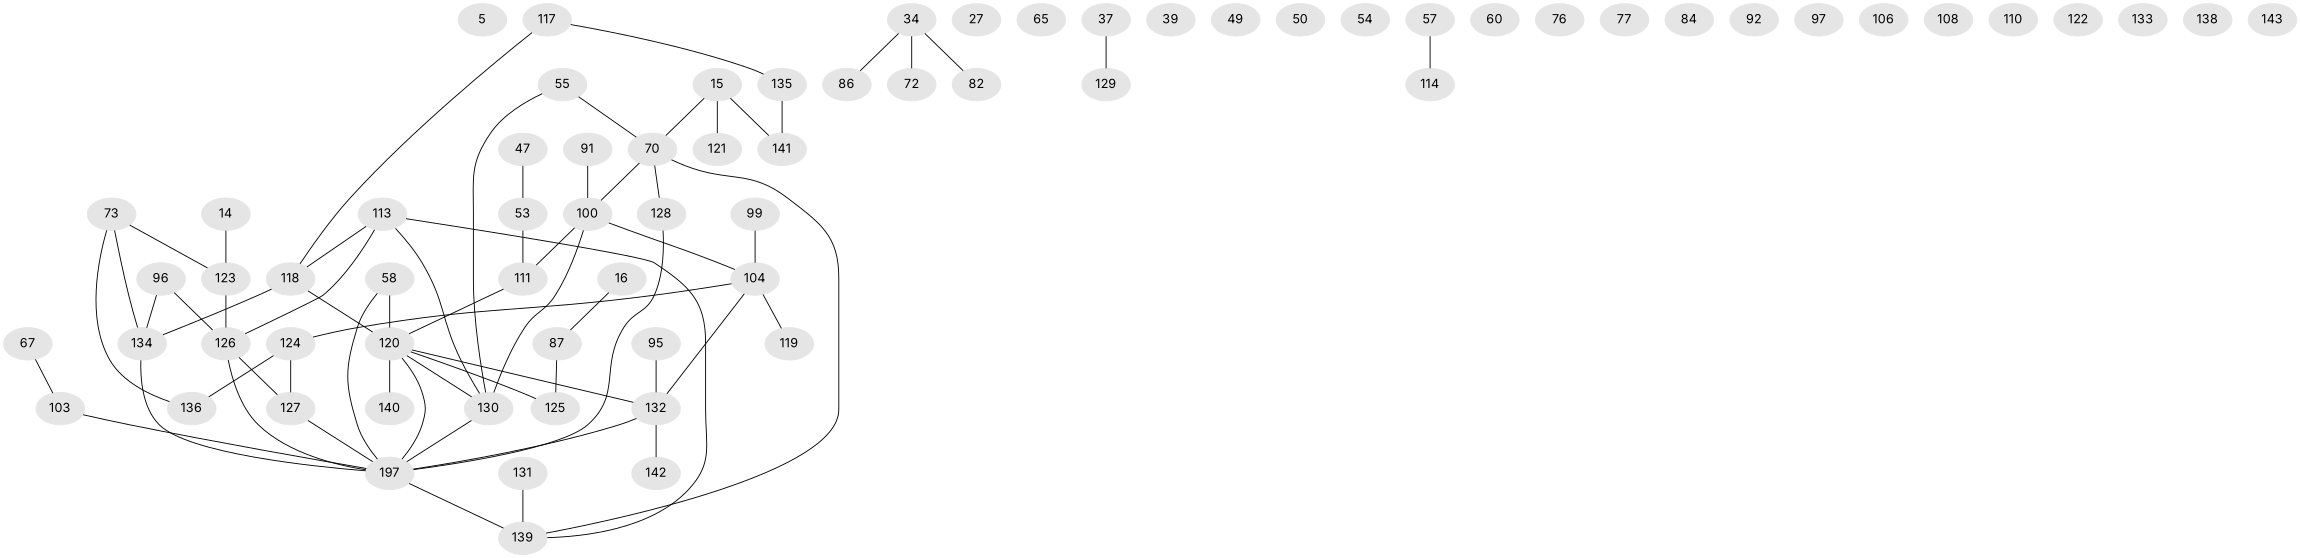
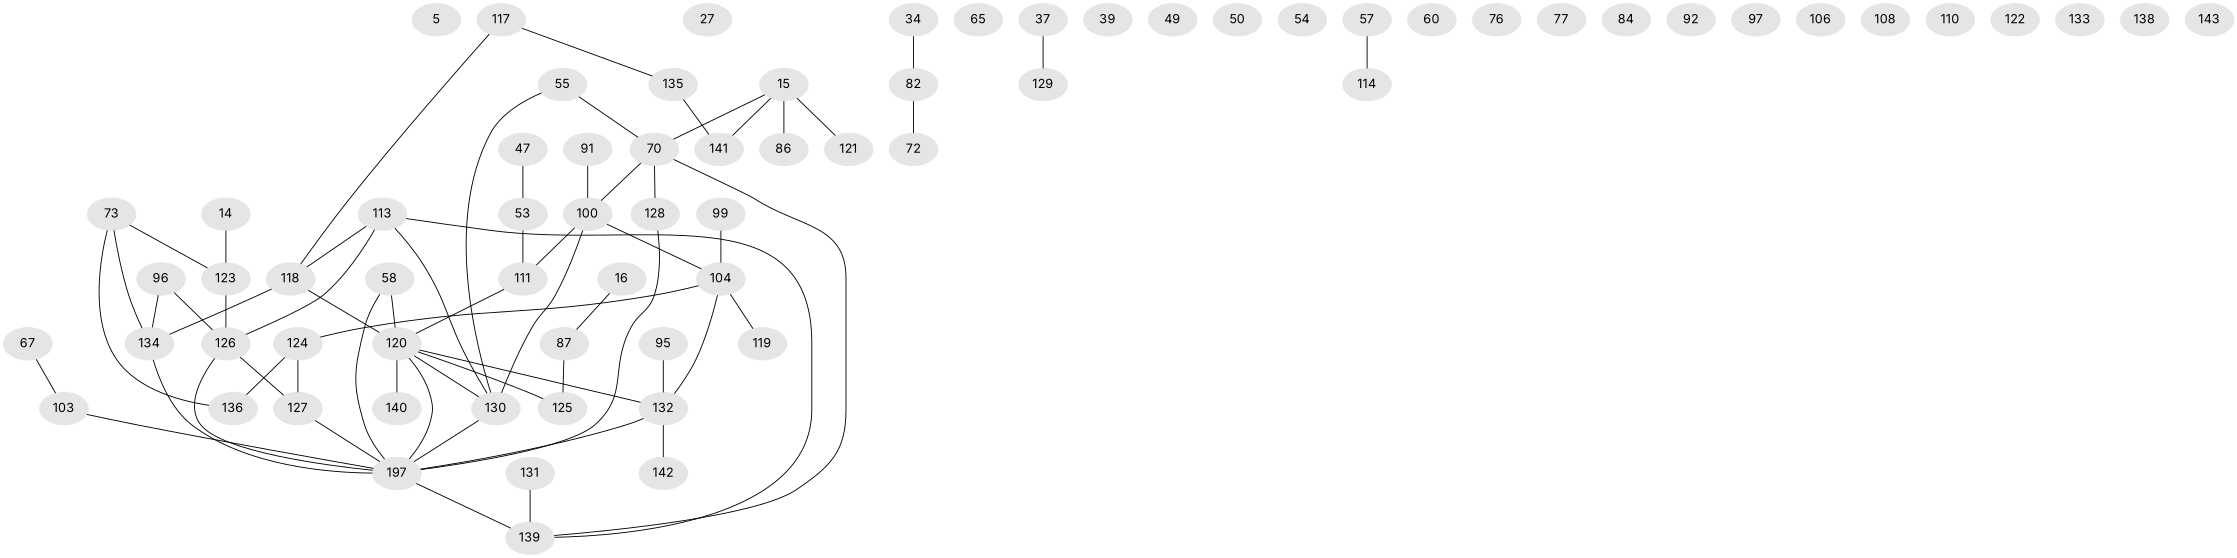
  graph {
    fontname=Inter
    node [color=gray90 fontname=Inter style=filled]
    edge [fontname=Inter]
    5
    123 [super="+26"]
    126 [super="+80"]
    14
    70 [super="+66"]
    100
    128
    139 [super="+112"]
    15
    86
    121
    141
    16
    87
    125
    27
    34 [super="+29"]
    72
    82
    n20 [label=65]
    129 [super="+7"]
    37
    39
    53 [super="+33"]
    111 [super="+8"]
    47
    49
    50
    120 [super="+32+116"]
    54
    55
    130 [super="+13+94+79"]
    n33 [label=197 super="+61+69+90"]
    57
    114
    60
    103 [super="+6"]
    67
    132 [super="+83+88+107"]
    140
    n41 [label=58]
    104 [super="+48+85+89+93"]
    73 [super="+59"]
    134 [super="+81+71"]
    136
    76
    77
    84
    91
    92
    142
    95
    127 [super="+18"]
    96
    97 [super="+1"]
    119
    124 [super="+19+75"]
    99
    106
    108
    110
    113 [super="+109"]
    118 [super="+65"]
    117 [super="+98+102"]
    135
    122 [super="+4"]
    131
    133
    138
    143
    123 -- 126
    126 -- n33
    126 -- 127
    14 -- 123
    70 -- 100
    70 -- 128
    70 -- 139 [weight=2]
    100 -- 111 [weight=2]
    100 -- 130
    100 -- 104
    128 -- n33
    15 -- 70
-   34 -- 86
+   15 -- 86
    15 -- 121
    15 -- 141
    16 -- 87
    87 -- 125
-   34 -- 72
+   82 -- 72
    34 -- 82
    37 -- 129
    53 -- 111
    111 -- 120 [weight=3]
    47 -- 53
    120 -- 125
    120 -- 130
    120 -- n33
    120 -- 132 [weight=2]
    120 -- 140
    55 -- 70
    55 -- 130
    130 -- n33
    n33 -- 139 [weight=3]
    57 -- 114
    103 -- n33
    67 -- 103
    132 -- n33 [weight=2]
    132 -- 142
    n41 -- 120
    n41 -- n33
    104 -- 132
    104 -- 119
    104 -- 124
    73 -- 123 [weight=2]
    73 -- 134 [weight=2]
    73 -- 136
    134 -- n33 [weight=3]
    91 -- 100
    95 -- 132
    127 -- n33 [weight=2]
    96 -- 126
    96 -- 134
    124 -- 136
    124 -- 127 [weight=2]
    99 -- 104
    113 -- 126
    113 -- 139
    113 -- 130
    113 -- 118
    118 -- 120
    118 -- 134 [weight=2]
    117 -- 118
    117 -- 135
    135 -- 141
    131 -- 139
  }
